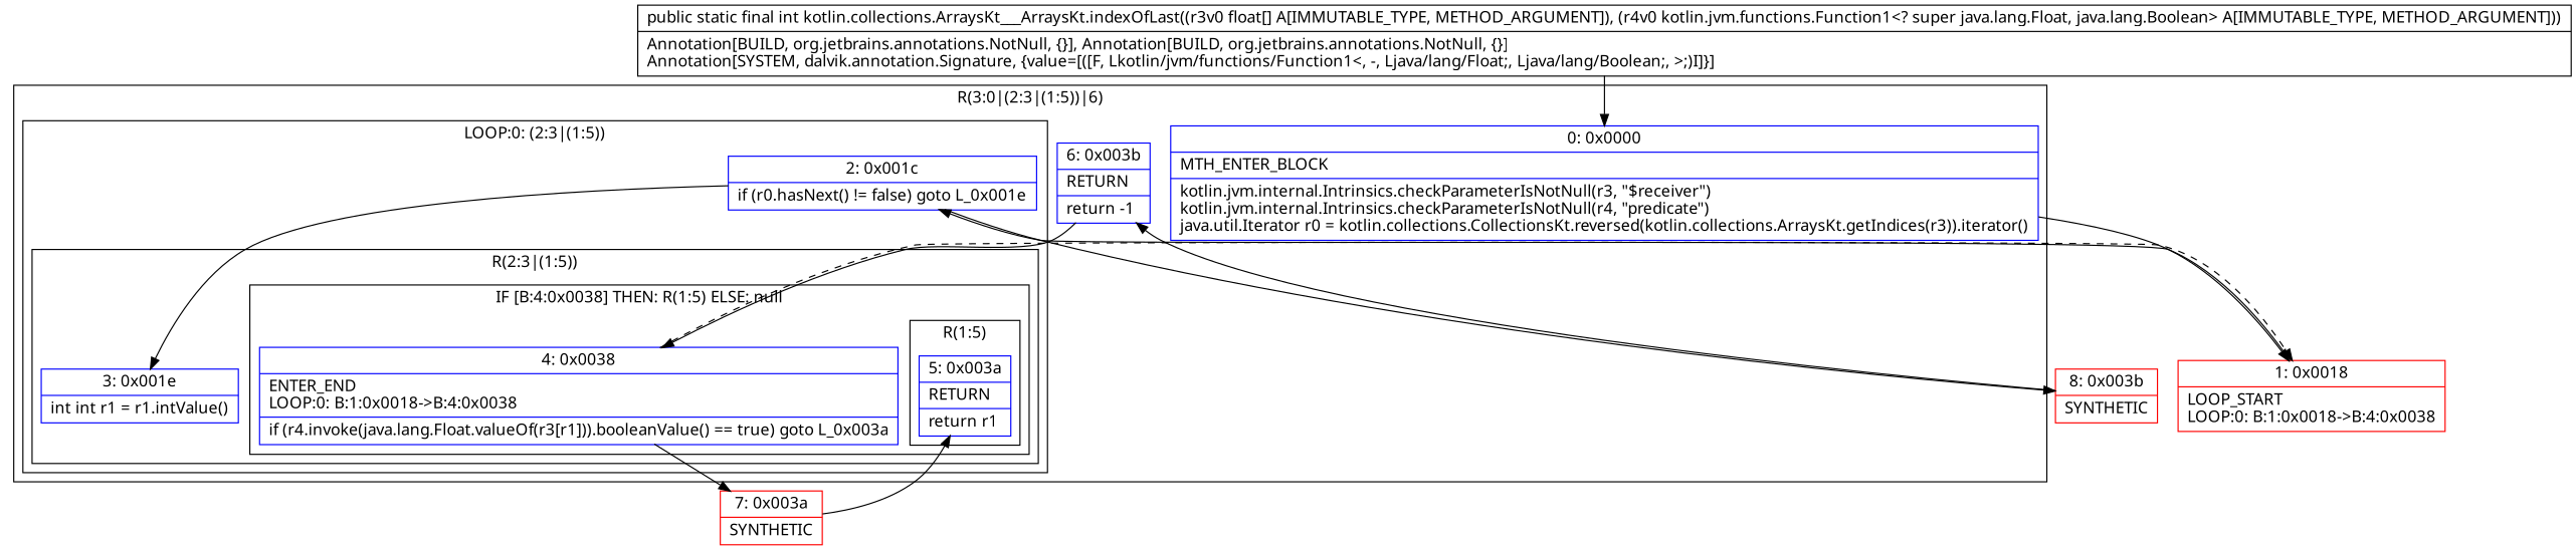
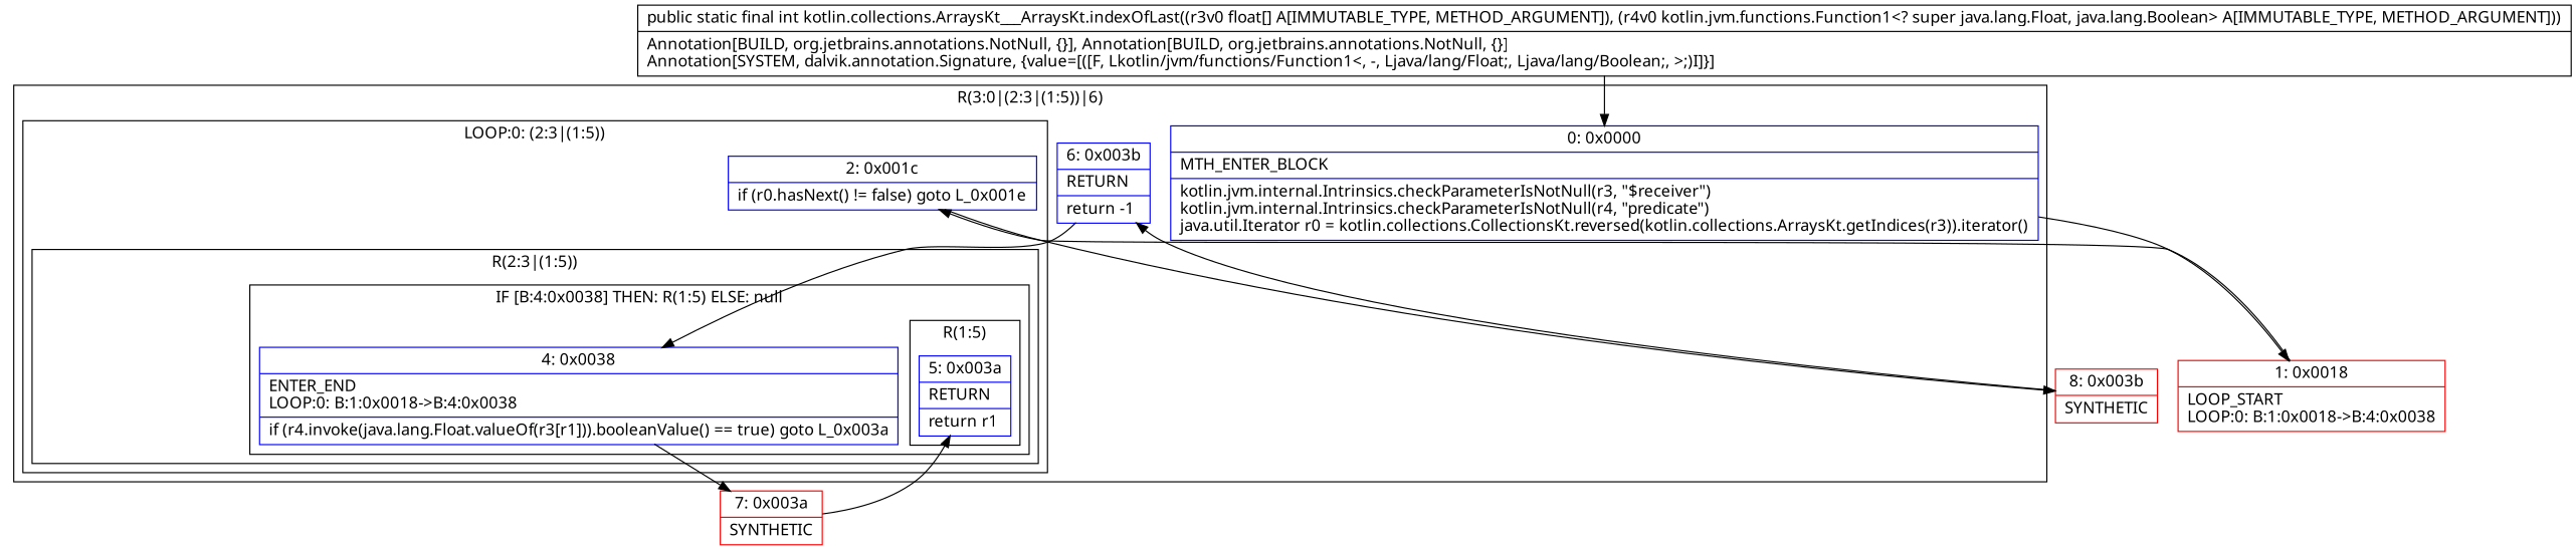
  digraph {
    fontname="Noto Sans"
    node [color=blue fontname="Noto Sans" shape=record]
    edge [fontname="Noto Sans"]
    n1 [label="{5\:\ 0x003a|RETURN\l|return r1\l}"]
    n2 [label="{4\:\ 0x0038|ENTER_END\lLOOP:0: B:1:0x0018\-\>B:4:0x0038\l|if (r4.invoke(java.lang.Float.valueOf(r3[r1])).booleanValue() == true) goto L_0x003a\l}"]
-   n3 [label="{3\:\ 0x001e|int int r1 = r1.intValue()\l}"]
    n4 [label="{2\:\ 0x001c|if (r0.hasNext() != false) goto L_0x001e\l}"]
    n5 [label="{0\:\ 0x0000|MTH_ENTER_BLOCK\l|kotlin.jvm.internal.Intrinsics.checkParameterIsNotNull(r3, \"$receiver\")\lkotlin.jvm.internal.Intrinsics.checkParameterIsNotNull(r4, \"predicate\")\ljava.util.Iterator r0 = kotlin.collections.CollectionsKt.reversed(kotlin.collections.ArraysKt.getIndices(r3)).iterator()\l}"]
    n6 [label="{6\:\ 0x003b|RETURN\l|return \-1\l}"]
    n7 [color=red label="{1\:\ 0x0018|LOOP_START\lLOOP:0: B:1:0x0018\-\>B:4:0x0038\l}"]
    n8 [color=red label="{7\:\ 0x003a|SYNTHETIC\l}"]
    n9 [color=red label="{8\:\ 0x003b|SYNTHETIC\l}"]
    n10 [label="{public static final int kotlin.collections.ArraysKt___ArraysKt.indexOfLast((r3v0 float[] A[IMMUTABLE_TYPE, METHOD_ARGUMENT]), (r4v0 kotlin.jvm.functions.Function1\<? super java.lang.Float, java.lang.Boolean\> A[IMMUTABLE_TYPE, METHOD_ARGUMENT]))  | Annotation[BUILD, org.jetbrains.annotations.NotNull, \{\}], Annotation[BUILD, org.jetbrains.annotations.NotNull, \{\}]\lAnnotation[SYSTEM, dalvik.annotation.Signature, \{value=[([F, Lkotlin\/jvm\/functions\/Function1\<, \-, Ljava\/lang\/Float;, Ljava\/lang\/Boolean;, \>;)I]\}]\l}" color=""]
    subgraph cluster_1 {
      label="R(3:0|(2:3|(1:5))|6)"
      n5
      n6
      subgraph cluster_2 {
        label="LOOP:0: (2:3|(1:5))"
        n4
        subgraph cluster_3 {
          label="R(2:3|(1:5))"
-         n3
          subgraph cluster_4 {
            label="IF [B:4:0x0038] THEN: R(1:5) ELSE: null"
            n2
            subgraph cluster_5 {
              label="R(1:5)"
              n1
            }
          }
        }
      }
    }
-   n2 -> n7 [style=dashed]
    n2 -> n8
-   n4 -> n3
    n4 -> n9 [style=solid]
    n5 -> n7
    n6 -> n2
    n7 -> n4
    n8 -> n1
    n9 -> n6
    n10 -> n5
  }
